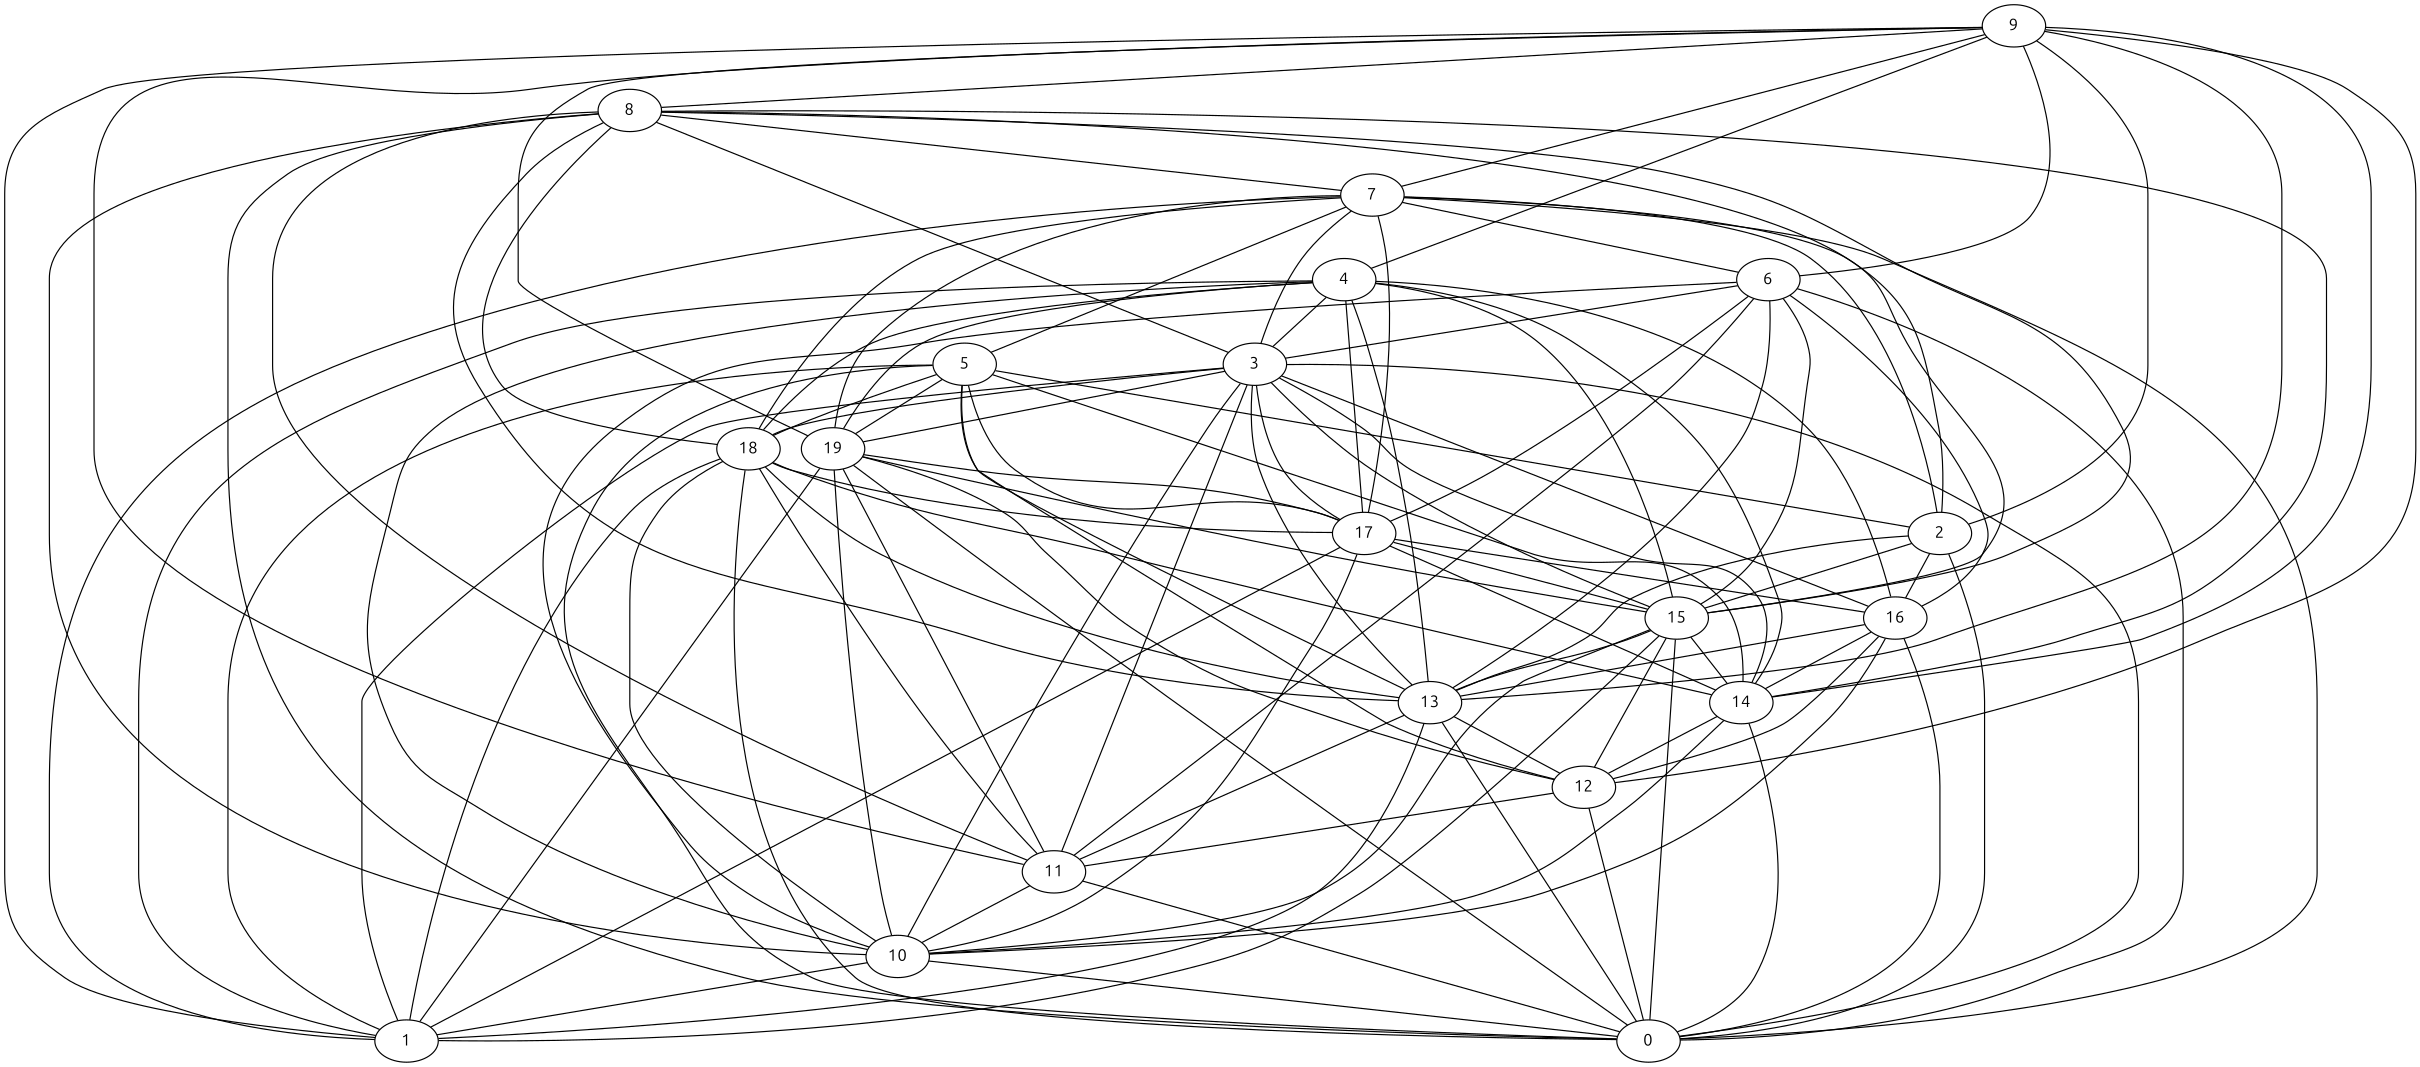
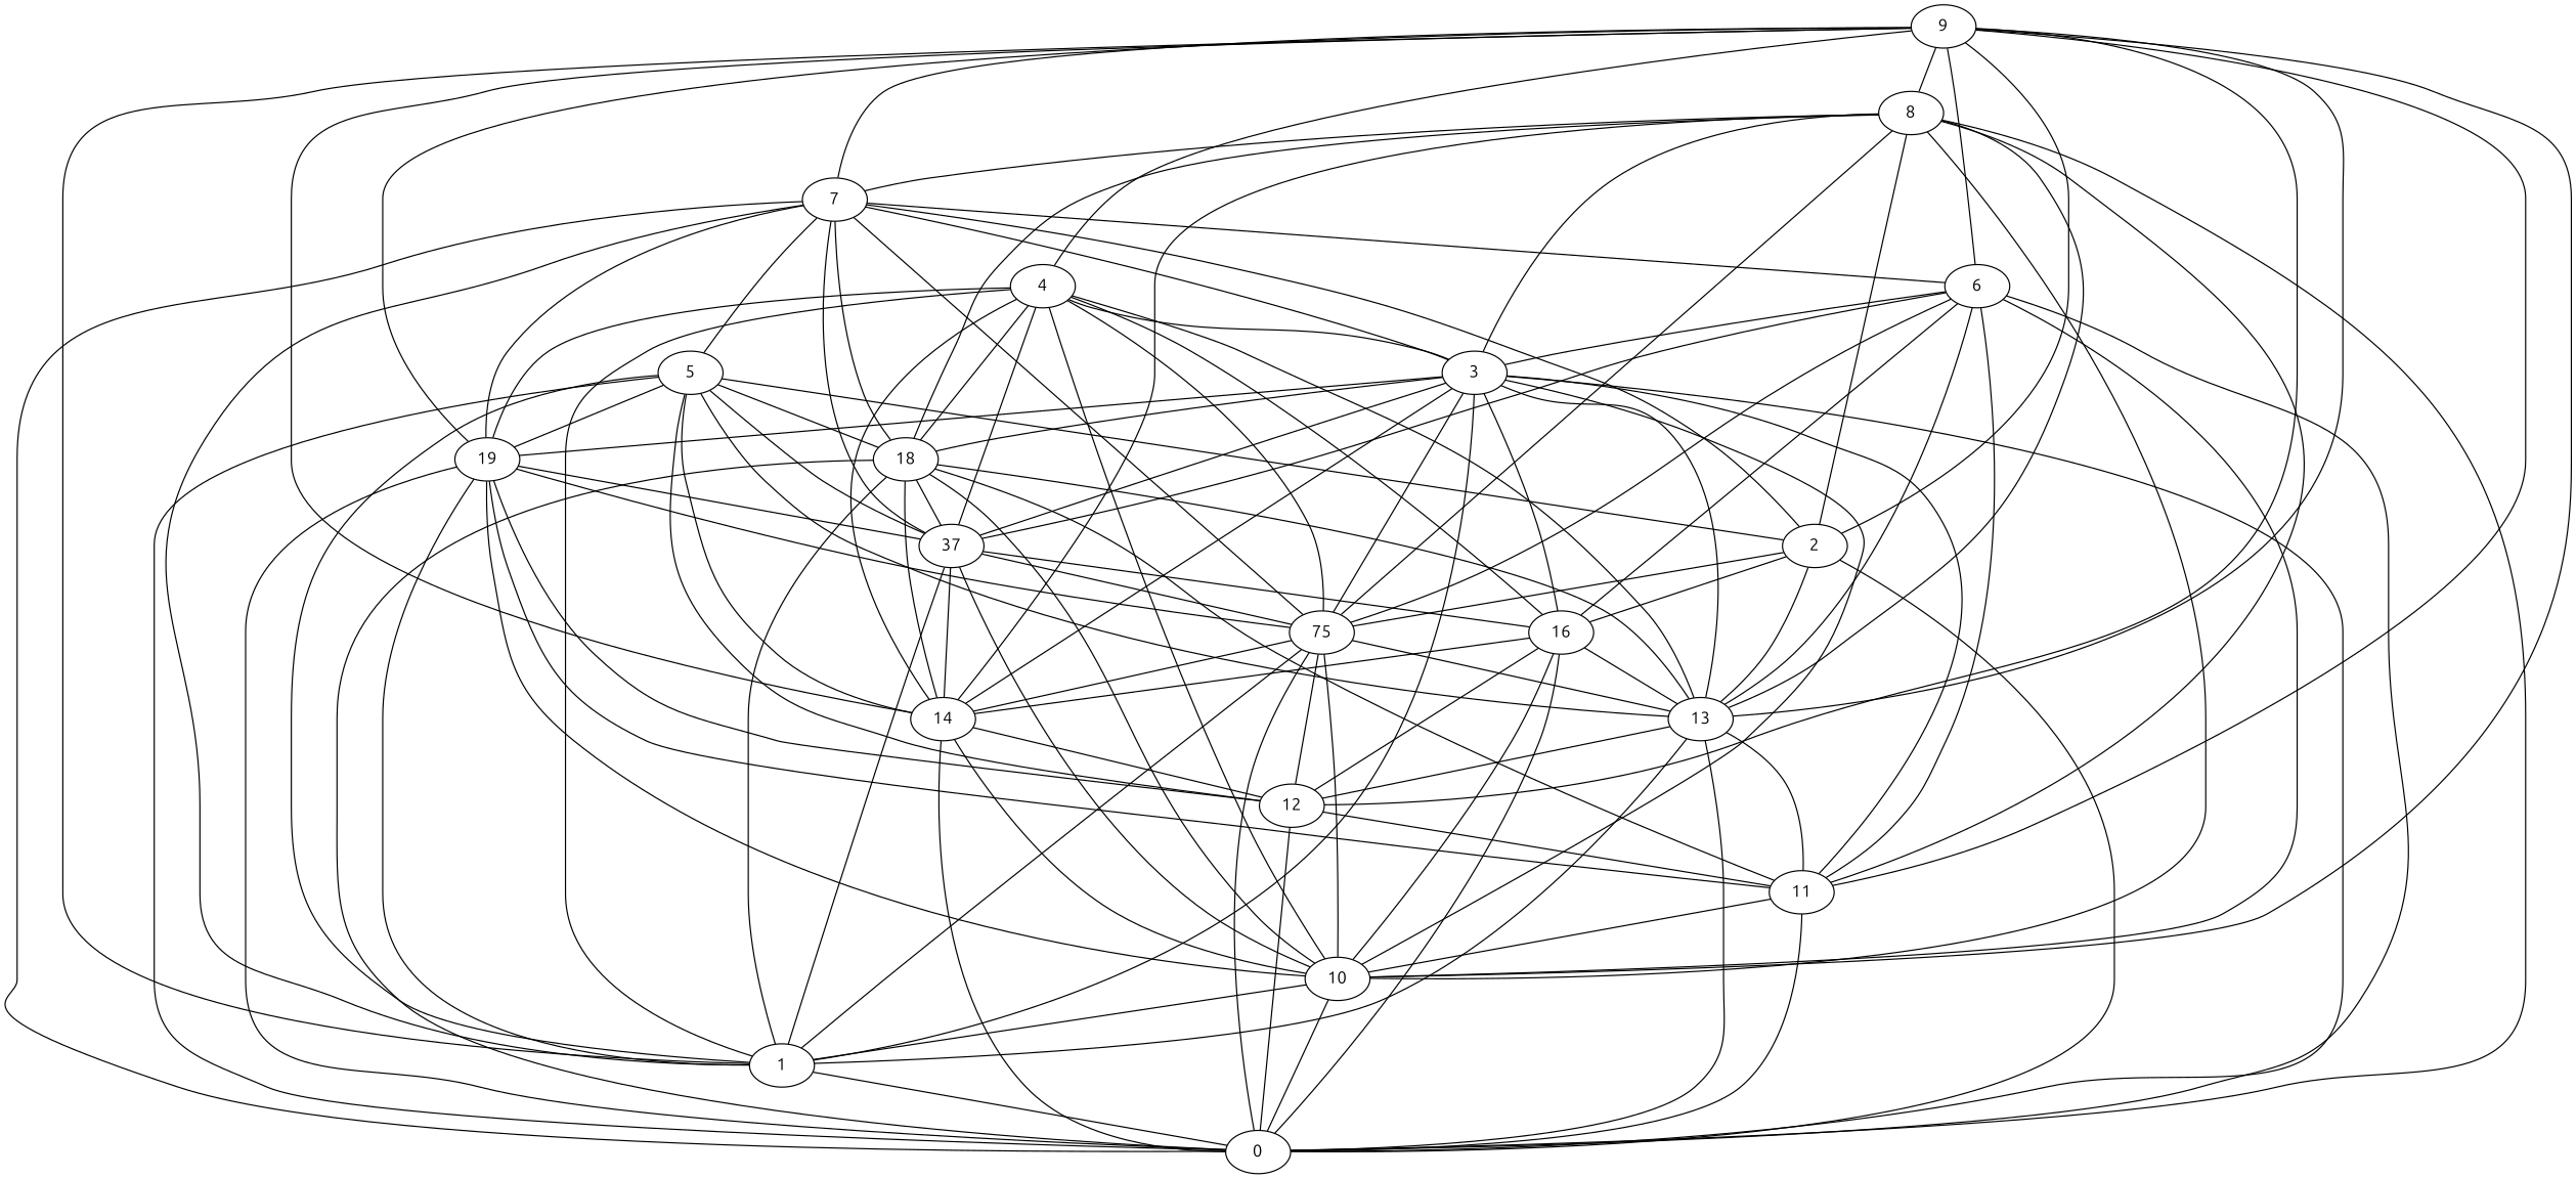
  digraph {
    fontname=Ubuntu
    node [fontname=Ubuntu]
    edge [color=black dir=none fontname=Ubuntu]
    12
    11
    0
    10
    4
    3
    14
-   17
-   15
+   17 [label=37]
+   15 [label=75]
    1
    19
    16
    13
    18
    7
    2
    5
    6
    8
    9
    subgraph sub_1 {
      12
      11
      0
      10
      4
      3
      14
      17
      15
      1
      19
      16
      13
      18
      7
      2
      5
      6
      8
      9
    }
    12 -> 11
    12 -> 0
    11 -> 0
    11 -> 10
    10 -> 0
    10 -> 1
    4 -> 10
    4 -> 3
    4 -> 14
    4 -> 17
    4 -> 15
    4 -> 1
    4 -> 19
    4 -> 16
    4 -> 13
    4 -> 18
    3 -> 11
    3 -> 0
    3 -> 10
    3 -> 14
    3 -> 17
    3 -> 15
    3 -> 1
    3 -> 19
    3 -> 16
    3 -> 13
    3 -> 18
    14 -> 12
    14 -> 0
    14 -> 10
    17 -> 10
    17 -> 14
    17 -> 15
    17 -> 1
    17 -> 16
    15 -> 12
    15 -> 0
    15 -> 10
    15 -> 14
    15 -> 1
    15 -> 13
+   1 -> 0
    19 -> 12
    19 -> 11
    19 -> 0
    19 -> 10
    19 -> 17
    19 -> 15
    19 -> 1
    16 -> 12
    16 -> 0
    16 -> 10
    16 -> 14
    16 -> 13
    13 -> 12
    13 -> 11
    13 -> 0
    13 -> 1
    18 -> 11
    18 -> 0
    18 -> 10
    18 -> 14
    18 -> 17
    18 -> 1
    18 -> 13
    7 -> 0
    7 -> 3
    7 -> 17
    7 -> 15
    7 -> 1
    7 -> 19
    7 -> 18
    7 -> 2
    7 -> 5
    7 -> 6
    2 -> 0
    2 -> 15
    2 -> 16
    2 -> 13
    5 -> 12
    5 -> 0
    5 -> 14
    5 -> 17
    5 -> 1
    5 -> 19
    5 -> 13
    5 -> 18
    5 -> 2
    6 -> 11
    6 -> 0
    6 -> 10
    6 -> 3
    6 -> 17
    6 -> 15
    6 -> 16
    6 -> 13
    8 -> 11
    8 -> 0
    8 -> 10
    8 -> 3
    8 -> 14
    8 -> 15
    8 -> 13
    8 -> 18
    8 -> 7
    8 -> 2
    9 -> 12
    9 -> 11
+   9 -> 10
    9 -> 4
    9 -> 14
    9 -> 1
    9 -> 19
    9 -> 13
    9 -> 7
    9 -> 2
    9 -> 6
    9 -> 8
  }
